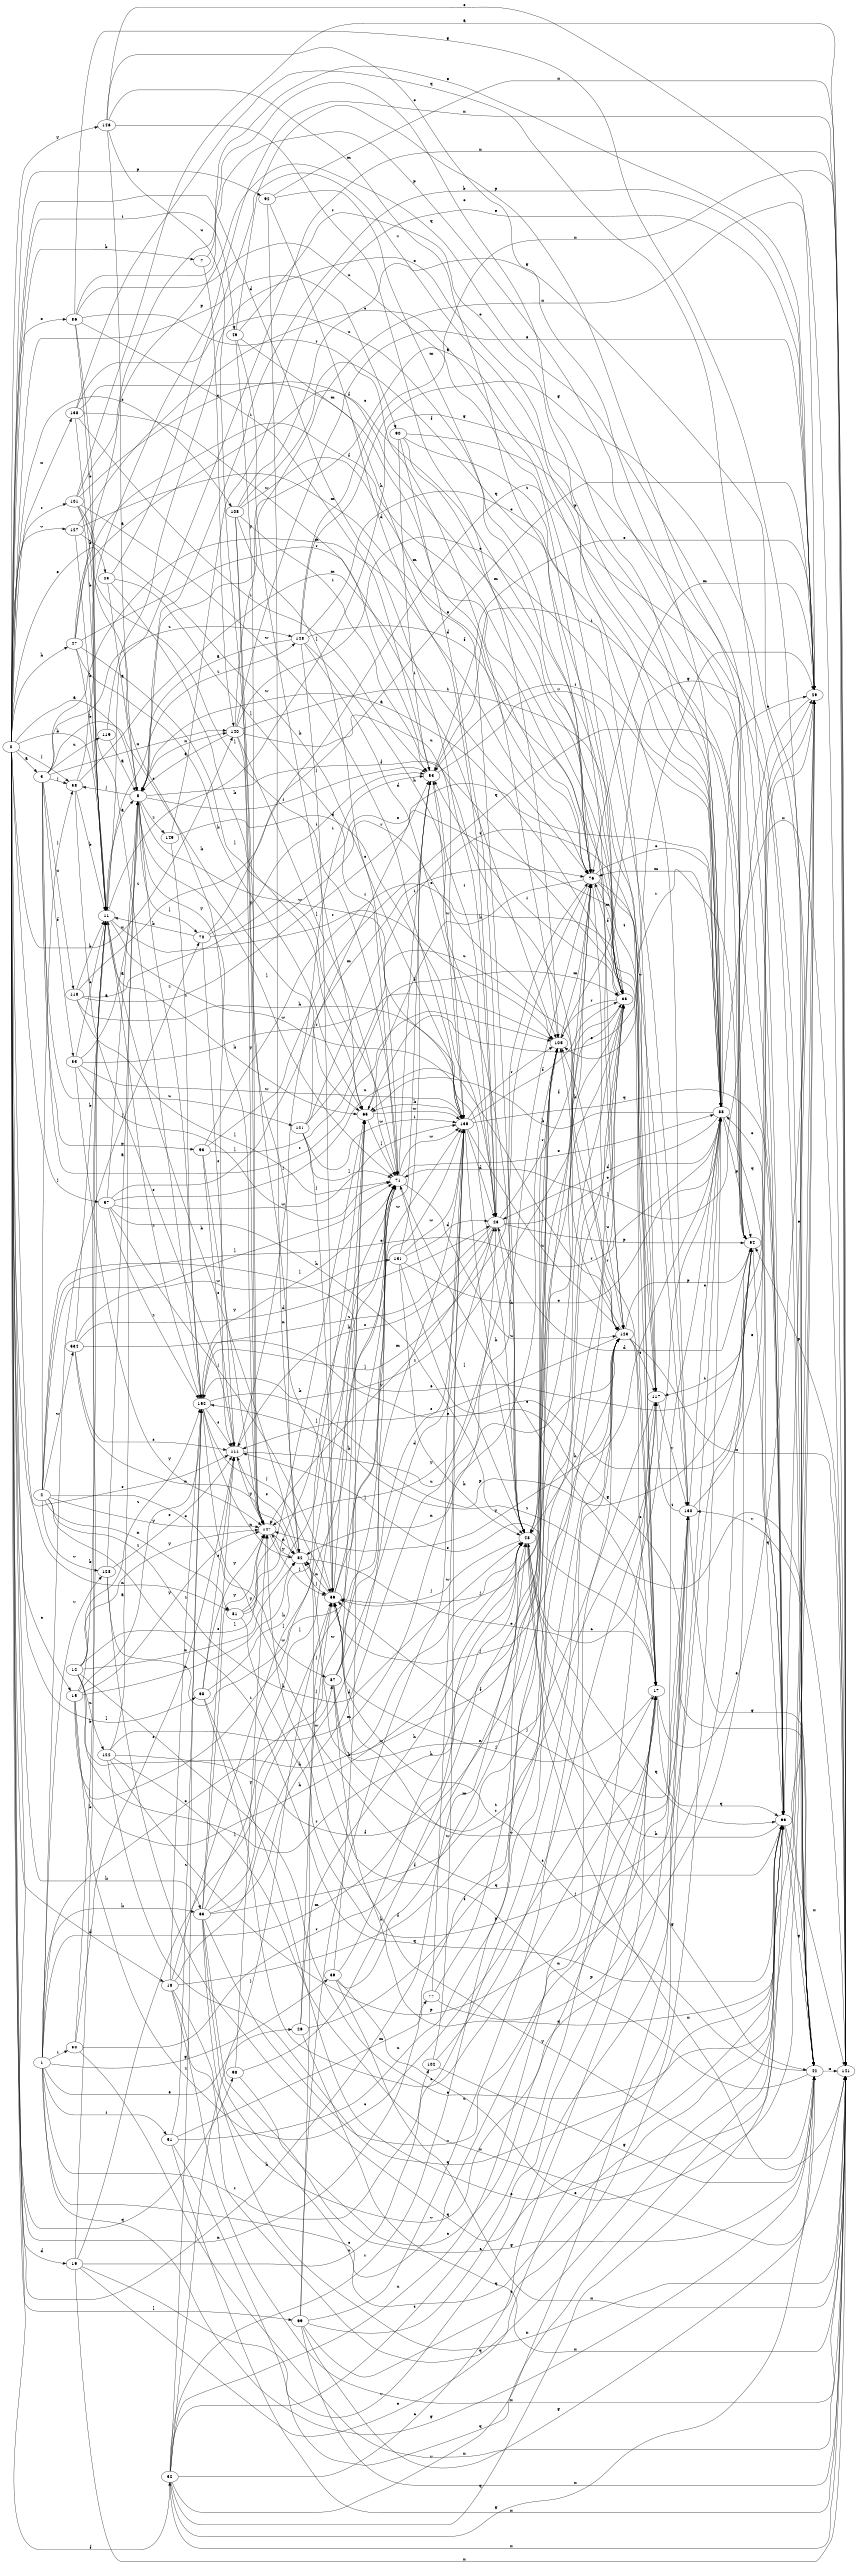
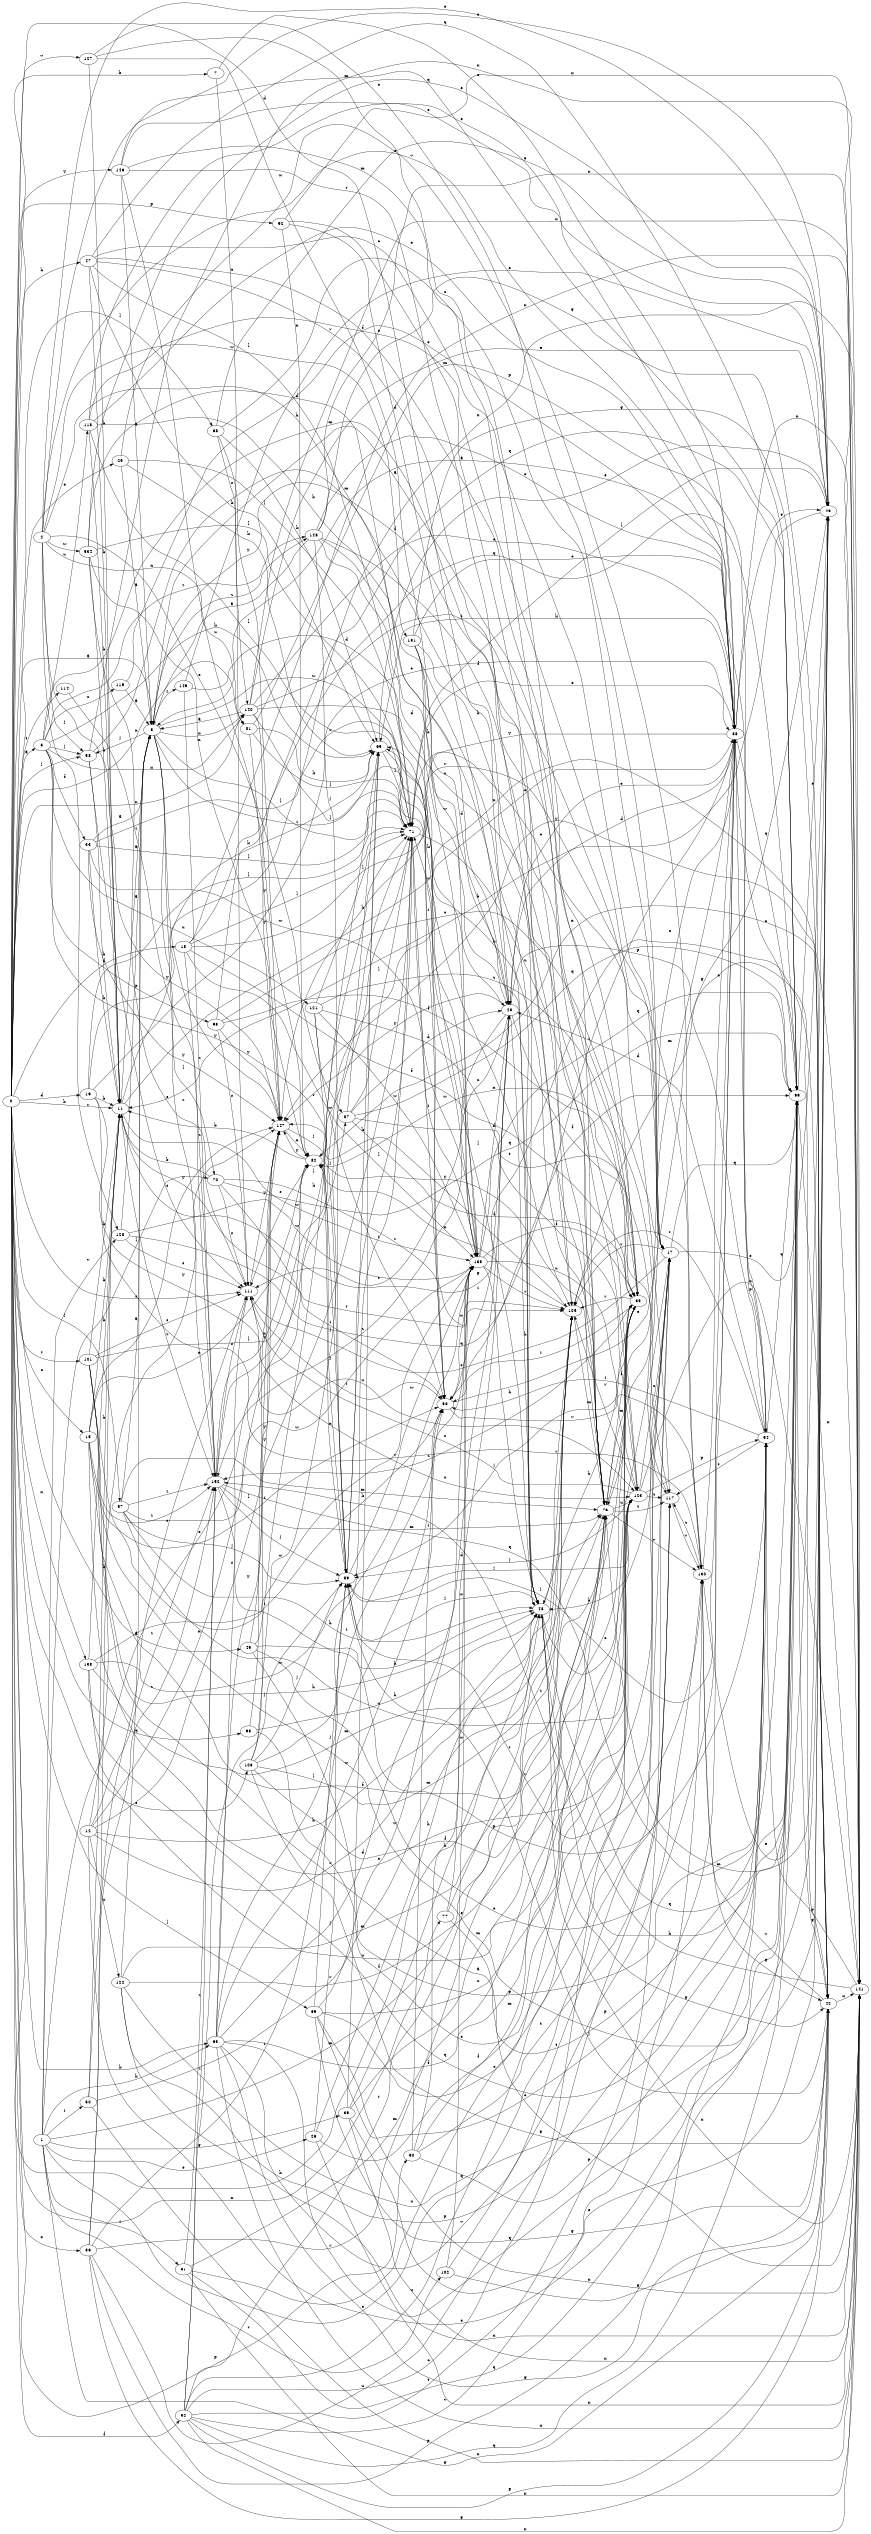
  strict digraph {
    rankdir=LR
    0
    3
    5
    7
    11
    15
    18
    19
    23
    25
    32
    47
    48
    49
    57
    58
    63
    68
    69
    77
    81
    86
    90
    92
    98
    101
    108
    111
+   114
    127
    138
    140
    146
    76
    33
    65
    93
    105
    118
    119
    121
    148
    70
    147
    35
    53
    71
    135
    149
    152
    88
    42
    141
    12
    29
    82
    122
    17
    99
    130
    123
    94
    59
    117
    1
    26
    39
    50
    51
    87
    102
    128
    2
    131
    n75 [label=534]
    0 -> 3 [label=a]
    0 -> 5 [label=a]
    0 -> 7 [label=b]
    0 -> 11 [label=b]
    0 -> 15 [label=c]
    0 -> 18 [label=d]
    0 -> 19 [label=d]
    0 -> 23 [label=d]
    0 -> 25 [label=e]
    0 -> 32 [label=f]
    0 -> 47 [label=h]
    0 -> 48 [label=h]
    0 -> 49 [label=i]
    0 -> 57 [label=j]
    0 -> 58 [label=j]
    0 -> 63 [label=k]
    0 -> 68 [label=l]
    0 -> 69 [label=l]
    0 -> 77 [label=n]
    0 -> 81 [label=n]
    0 -> 86 [label=o]
    0 -> 90 [label=p]
    0 -> 92 [label=p]
    0 -> 98 [label=q]
    0 -> 101 [label=r]
    0 -> 108 [label=s]
    0 -> 111 [label=s]
+   0 -> 114 [label=t]
    0 -> 127 [label=v]
    0 -> 138 [label=x]
    0 -> 140 [label=x]
    0 -> 146 [label=y]
    3 -> 58 [label=j]
    3 -> 140 [label=x]
    3 -> 76 [label=m]
    3 -> 33 [label=f]
    3 -> 65 [label=k]
    3 -> 93 [label=p]
    3 -> 105 [label=r]
    3 -> 118 [label=u]
    3 -> 119 [label=u]
    3 -> 121 [label=u]
    3 -> 148 [label=z]
    5 -> 58 [label=j]
    5 -> 140 [label=x]
    5 -> 148 [label=z]
    5 -> 70 [label=l]
    5 -> 147 [label=y]
    5 -> 35 [label=f]
    5 -> 53 [label=i]
    5 -> 71 [label=l]
    5 -> 135 [label=w]
    5 -> 149 [label=z]
    5 -> 152 [label=z]
    7 -> 140 [label=x]
    7 -> 88 [label=o]
    11 -> 5 [label=a]
    11 -> 65 [label=k]
    11 -> 105 [label=r]
    11 -> 135 [label=w]
    11 -> 152 [label=z]
    11 -> 42 [label=g]
    11 -> 141 [label=x]
    15 -> 11 [label=b]
    15 -> 48 [label=h]
    15 -> 147 [label=y]
    15 -> 53 [label=i]
    15 -> 152 [label=z]
    15 -> 82 [label=n]
    15 -> 17 [label=c]
    18 -> 35 [label=f]
    18 -> 71 [label=l]
    18 -> 135 [label=w]
    18 -> 152 [label=z]
    18 -> 141 [label=x]
    18 -> 99 [label=q]
    18 -> 130 [label=v]
    19 -> 11 [label=b]
    19 -> 71 [label=l]
    19 -> 88 [label=o]
    19 -> 141 [label=x]
    19 -> 130 [label=v]
    19 -> 123 [label=u]
    23 -> 48 [label=h]
    23 -> 111 [label=s]
    23 -> 147 [label=y]
    23 -> 35 [label=f]
    23 -> 53 [label=i]
    23 -> 152 [label=z]
    23 -> 88 [label=o]
    23 -> 94 [label=p]
    25 -> 5 [label=a]
    25 -> 65 [label=k]
    25 -> 71 [label=l]
    25 -> 130 [label=v]
    32 -> 105 [label=r]
    32 -> 152 [label=z]
    32 -> 42 [label=g]
    32 -> 141 [label=x]
    32 -> 17 [label=c]
    32 -> 99 [label=q]
    32 -> 130 [label=v]
    32 -> 123 [label=u]
    32 -> 59 [label=j]
    32 -> 117 [label=t]
    47 -> 11 [label=b]
    47 -> 65 [label=k]
    47 -> 105 [label=r]
    47 -> 35 [label=f]
    47 -> 71 [label=l]
    47 -> 17 [label=c]
    47 -> 99 [label=q]
    48 -> 105 [label=r]
    48 -> 71 [label=l]
    48 -> 42 [label=g]
    48 -> 141 [label=x]
    48 -> 17 [label=c]
    48 -> 99 [label=q]
    48 -> 59 [label=j]
    49 -> 48 [label=h]
    49 -> 65 [label=k]
    49 -> 147 [label=y]
    49 -> 88 [label=o]
    49 -> 94 [label=p]
    57 -> 5 [label=a]
    57 -> 48 [label=h]
    57 -> 76 [label=m]
    57 -> 135 [label=w]
    57 -> 152 [label=z]
    57 -> 123 [label=u]
    57 -> 59 [label=j]
    58 -> 11 [label=b]
    58 -> 111 [label=s]
    58 -> 76 [label=m]
    58 -> 141 [label=x]
    63 -> 23 [label=d]
    63 -> 111 [label=s]
    63 -> 147 [label=y]
    63 -> 35 [label=f]
    63 -> 71 [label=l]
    63 -> 135 [label=w]
    63 -> 42 [label=g]
    63 -> 141 [label=x]
    63 -> 99 [label=q]
    63 -> 130 [label=v]
    68 -> 111 [label=s]
    68 -> 65 [label=k]
    68 -> 147 [label=y]
    68 -> 29 [label=e]
    68 -> 17 [label=c]
    69 -> 135 [label=w]
    69 -> 88 [label=o]
    69 -> 42 [label=g]
    69 -> 141 [label=x]
    69 -> 17 [label=c]
    69 -> 123 [label=u]
    69 -> 59 [label=j]
    77 -> 105 [label=r]
    77 -> 135 [label=w]
    77 -> 94 [label=p]
    81 -> 65 [label=k]
    81 -> 147 [label=y]
    81 -> 71 [label=l]
    81 -> 94 [label=p]
    86 -> 11 [label=b]
    86 -> 105 [label=r]
    86 -> 53 [label=i]
    86 -> 152 [label=z]
    86 -> 42 [label=g]
    86 -> 123 [label=u]
    86 -> 94 [label=p]
    90 -> 23 [label=d]
    90 -> 76 [label=m]
    90 -> 53 [label=i]
    90 -> 94 [label=p]
    90 -> 117 [label=t]
    92 -> 23 [label=d]
    92 -> 76 [label=m]
    92 -> 141 [label=x]
    92 -> 82 [label=n]
    98 -> 48 [label=h]
    98 -> 147 [label=y]
    98 -> 17 [label=c]
    101 -> 11 [label=b]
    101 -> 111 [label=s]
    101 -> 35 [label=f]
    101 -> 71 [label=l]
    101 -> 135 [label=w]
    101 -> 141 [label=a]
    101 -> 29 [label=e]
    108 -> 76 [label=m]
    108 -> 147 [label=y]
    108 -> 35 [label=f]
    108 -> 53 [label=i]
    108 -> 71 [label=l]
    108 -> 42 [label=g]
    108 -> 59 [label=j]
    111 -> 147 [label=y]
    111 -> 53 [label=i]
    111 -> 123 [label=u]
+   114 -> 152 [label=z]
    127 -> 11 [label=b]
    127 -> 76 [label=m]
    127 -> 135 [label=w]
    127 -> 17 [label=c]
    138 -> 11 [label=b]
    138 -> 76 [label=m]
    138 -> 53 [label=i]
    138 -> 135 [label=w]
    138 -> 99 [label=q]
    138 -> 123 [label=u]
    140 -> 5 [label=a]
    140 -> 147 [label=y]
    140 -> 71 [label=l]
    140 -> 88 [label=o]
    140 -> 141 [label=x]
    140 -> 29 [label=e]
    140 -> 123 [label=u]
    140 -> 117 [label=t]
    146 -> 5 [label=a]
    146 -> 76 [label=m]
    146 -> 105 [label=r]
    146 -> 88 [label=o]
    146 -> 29 [label=e]
    146 -> 82 [label=u]
    76 -> 65 [label=k]
    76 -> 147 [label=y]
    76 -> 35 [label=f]
    76 -> 88 [label=o]
    76 -> 130 [label=v]
    76 -> 123 [label=u]
    76 -> 117 [label=t]
    33 -> 5 [label=a]
    33 -> 11 [label=b]
    33 -> 105 [label=r]
    33 -> 147 [label=y]
    33 -> 71 [label=l]
    33 -> 135 [label=w]
    65 -> 71 [label=l]
    65 -> 135 [label=w]
    65 -> 29 [label=e]
    93 -> 111 [label=s]
    93 -> 147 [label=y]
    93 -> 35 [label=f]
    93 -> 17 [label=c]
    93 -> 99 [label=q]
    105 -> 76 [label=m]
    105 -> 42 [label=g]
    105 -> 82 [label=n]
    118 -> 11 [label=b]
    118 -> 48 [label=h]
    118 -> 71 [label=l]
    118 -> 88 [label=o]
    118 -> 29 [label=e]
    118 -> 17 [label=c]
    119 -> 5 [label=a]
    119 -> 88 [label=o]
    121 -> 53 [label=i]
    121 -> 71 [label=l]
    121 -> 135 [label=w]
    121 -> 123 [label=u]
    121 -> 59 [label=j]
    121 -> 117 [label=t]
    148 -> 5 [label=a]
    148 -> 23 [label=d]
    148 -> 48 [label=h]
    148 -> 35 [label=f]
    148 -> 88 [label=o]
    148 -> 42 [label=g]
    148 -> 141 [label=x]
    148 -> 59 [label=j]
    70 -> 11 [label=b]
    70 -> 111 [label=s]
    70 -> 105 [label=r]
    70 -> 53 [label=i]
    70 -> 99 [label=q]
    147 -> 82 [label=n]
    147 -> 59 [label=j]
    35 -> 5 [label=a]
    35 -> 48 [label=h]
    35 -> 76 [label=m]
    35 -> 105 [label=r]
    35 -> 53 [label=i]
    35 -> 152 [label=z]
    35 -> 59 [label=j]
    53 -> 135 [label=w]
    53 -> 29 [label=e]
    53 -> 130 [label=v]
    71 -> 53 [label=i]
    71 -> 135 [label=w]
    71 -> 88 [label=o]
    71 -> 17 [label=c]
    71 -> 123 [label=u]
    135 -> 23 [label=d]
    135 -> 48 [label=h]
    135 -> 65 [label=k]
    135 -> 105 [label=r]
    135 -> 35 [label=f]
    135 -> 99 [label=q]
    135 -> 123 [label=u]
    149 -> 23 [label=d]
    149 -> 152 [label=z]
    149 -> 29 [label=e]
    152 -> 111 [label=s]
    152 -> 76 [label=m]
    152 -> 71 [label=l]
    152 -> 82 [label=n]
    152 -> 99 [label=q]
    152 -> 94 [label=p]
    152 -> 59 [label=j]
    88 -> 23 [label=d]
    88 -> 76 [label=m]
    88 -> 65 [label=k]
    88 -> 147 [label=y]
    88 -> 53 [label=i]
    88 -> 141 [label=x]
    88 -> 29 [label=e]
    88 -> 99 [label=q]
    88 -> 94 [label=p]
    88 -> 59 [label=j]
    42 -> 147 [label=y]
    42 -> 141 [label=x]
    42 -> 82 [label=n]
    42 -> 130 [label=v]
    42 -> 59 [label=j]
    141 -> 152 [label=z]
    141 -> 94 [label=p]
    12 -> 48 [label=h]
    12 -> 105 [label=r]
    12 -> 147 [label=y]
    12 -> 71 [label=l]
    12 -> 152 [label=z]
    12 -> 29 [label=e]
    12 -> 82 [label=n]
    12 -> 122 [label=u]
    29 -> 11 [label=b]
    29 -> 76 [label=m]
    29 -> 71 [label=l]
    82 -> 11 [label=b]
    82 -> 111 [label=s]
    82 -> 147 [label=y]
    82 -> 88 [label=o]
    82 -> 59 [label=j]
    122 -> 5 [label=a]
    122 -> 76 [label=m]
    122 -> 35 [label=f]
    122 -> 141 [label=x]
    122 -> 99 [label=q]
    122 -> 94 [label=p]
    17 -> 111 [label=s]
    17 -> 105 [label=r]
    17 -> 29 [label=e]
    17 -> 99 [label=q]
    17 -> 59 [label=j]
    99 -> 48 [label=h]
    99 -> 88 [label=o]
    99 -> 42 [label=g]
    99 -> 141 [label=x]
    99 -> 29 [label=e]
    130 -> 88 [label=o]
    130 -> 42 [label=g]
    130 -> 29 [label=e]
    130 -> 117 [label=t]
    123 -> 48 [label=h]
    123 -> 111 [label=s]
    123 -> 105 [label=r]
    123 -> 141 [label=x]
    123 -> 17 [label=c]
    123 -> 94 [label=p]
    123 -> 59 [label=j]
    123 -> 117 [label=t]
    94 -> 5 [label=a]
    94 -> 23 [label=d]
    94 -> 105 [label=r]
    94 -> 53 [label=i]
    94 -> 99 [label=q]
    94 -> 117 [label=t]
    59 -> 65 [label=k]
    59 -> 71 [label=l]
    59 -> 135 [label=w]
    59 -> 82 [label=n]
    59 -> 130 [label=v]
    117 -> 82 [label=n]
    117 -> 130 [label=v]
    1 -> 63 [label=k]
    1 -> 76 [label=m]
    1 -> 70 [label=l]
    1 -> 42 [label=g]
    1 -> 17 [label=c]
    1 -> 26 [label=e]
    1 -> 39 [label=g]
    1 -> 50 [label=i]
    1 -> 51 [label=i]
    1 -> 87 [label=o]
    1 -> 102 [label=r]
    1 -> 128 [label=v]
    26 -> 48 [label=h]
    26 -> 35 [label=f]
    26 -> 141 [label=x]
    26 -> 59 [label=j]
    39 -> 48 [label=h]
    39 -> 76 [label=m]
    39 -> 65 [label=k]
    39 -> 141 [label=x]
    39 -> 29 [label=e]
    50 -> 11 [label=b]
    50 -> 111 [label=s]
    50 -> 105 [label=r]
    50 -> 141 [label=x]
    51 -> 76 [label=m]
    51 -> 152 [label=z]
    51 -> 141 [label=x]
    51 -> 99 [label=q]
    51 -> 123 [label=u]
    87 -> 23 [label=d]
    87 -> 65 [label=k]
    87 -> 35 [label=f]
    87 -> 71 [label=l]
    87 -> 99 [label=q]
    87 -> 117 [label=t]
    102 -> 135 [label=w]
    102 -> 42 [label=g]
    102 -> 117 [label=t]
    128 -> 5 [label=a]
    128 -> 111 [label=s]
    128 -> 135 [label=w]
    128 -> 99 [label=q]
    2 -> 48 [label=h]
    2 -> 58 [label=j]
    2 -> 81 [label=n]
    2 -> 147 [label=y]
    2 -> 88 [label=o]
    2 -> 29 [label=e]
    2 -> 99 [label=q]
    2 -> 87 [label=o]
    2 -> 128 [label=v]
    2 -> 131 [label=w]
    2 -> n75 [label=w]
    131 -> 23 [label=d]
    131 -> 48 [label=h]
    131 -> 53 [label=i]
    131 -> 135 [label=w]
    131 -> 88 [label=o]
    131 -> 42 [label=g]
    n75 -> 11 [label=b]
    n75 -> 23 [label=d]
    n75 -> 111 [label=s]
    n75 -> 71 [label=l]
    n75 -> 29 [label=e]
    n75 -> 82 [label=n]
  }
